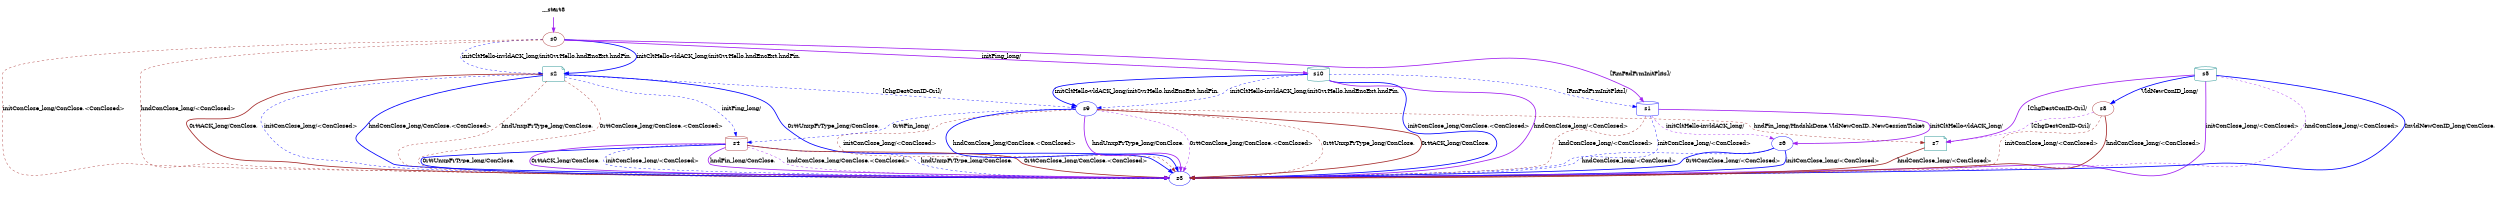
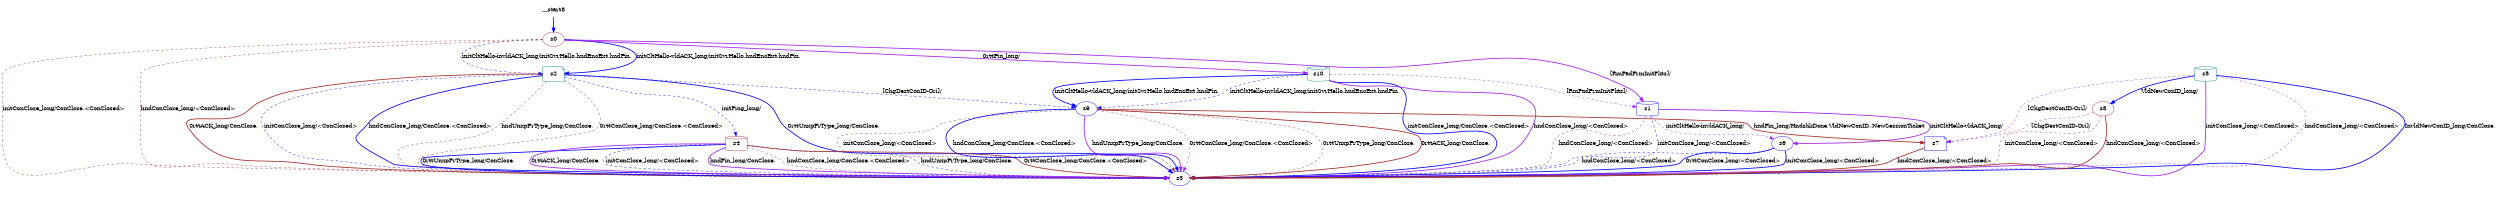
  digraph {
    node [color=blue shape=ellipse]
    edge [color=blue style=bold]
    n1 [color=brown label=s0]
    n2 [label=s1 shape=cylinder]
    n3 [color=teal label=s2 shape=note]
    n4 [label=s3]
    n5 [color=teal label=s10 shape=cylinder]
    n6 [label=s6]
    n7 [color=brown label=s4 shape=cylinder]
    n8 [label=s9]
    n9 [color=teal label=s5 shape=cylinder]
-   n10 [color=teal label=s7 shape=note]
+   n10 [label=s7 shape=note]
    n11 [color=brown label=s8]
    n12 [label=__start8 shape=none]
    n1 -> n2 [color=purple label="[RmPadFrmInitPkts]/ "]
    n1 -> n3 [label="initCltHello-vldACK_long/initSvrHello,hndEncExt,hndFin, "]
    n1 -> n3 [label="initCltHello-invldACK_long/initSvrHello,hndEncExt,hndFin, " style=dashed]
    n1 -> n4 [color=brown label="initConClose_long/ConClose,<ConClosed> " style=dashed]
    n1 -> n4 [color=brown label="hndConClose_long/<ConClosed> " style=dashed]
-   n1 -> n5 [color=purple label="initPing_long/ "]
+   n1 -> n5 [color=purple label="0rttFin_long/ "]
    n2 -> n4 [label="initConClose_long/<ConClosed> " style=dashed]
    n2 -> n4 [color=brown label="hndConClose_long/<ConClosed> " style=dashed]
    n2 -> n6 [color=purple label="initCltHello-vldACK_long/ "]
    n2 -> n6 [color=purple label="initCltHello-invldACK_long/ " style=dashed]
    n3 -> n4 [label="initConClose_long/<ConClosed> " style=dashed]
    n3 -> n4 [label="hndConClose_long/ConClose,<ConClosed> "]
    n3 -> n4 [color=brown label="hndUnxpFrType_long/ConClose, " style=dashed]
    n3 -> n4 [color=brown label="0rttConClose_long/ConClose,<ConClosed> " style=dashed]
    n3 -> n4 [label="0rttUnxpFrType_long/ConClose, "]
    n3 -> n4 [color=brown label="0rttACK_long/ConClose, "]
    n3 -> n7 [label="initPing_long/ " style=dashed]
    n3 -> n8 [label="[ChgDestConID-Ori]/ " style=dashed]
-   n5 -> n2 [label="[RmPadFrmInitPkts]/ " style=dashed]
+   n5 -> n2 [color=purple label="[RmPadFrmInitPkts]/ " style=dashed]
    n5 -> n4 [label="initConClose_long/ConClose,<ConClosed> "]
    n5 -> n4 [color=purple label="hndConClose_long/<ConClosed> "]
    n5 -> n8 [label="initCltHello-vldACK_long/initSvrHello,hndEncExt,hndFin, "]
    n5 -> n8 [label="initCltHello-invldACK_long/initSvrHello,hndEncExt,hndFin, " style=dashed]
    n6 -> n4 [label="initConClose_long/<ConClosed> "]
    n6 -> n4 [label="hndConClose_long/<ConClosed> " style=dashed]
    n6 -> n4 [label="0rttConClose_long/<ConClosed> "]
    n7 -> n4 [label="initConClose_long/<ConClosed> " style=dashed]
    n7 -> n4 [color=purple label="hndFin_long/ConClose, "]
    n7 -> n4 [color=purple label="hndConClose_long/ConClose,<ConClosed> " style=dashed]
    n7 -> n4 [label="hndUnxpFrType_long/ConClose, " style=dashed]
    n7 -> n4 [color=brown label="0rttConClose_long/ConClose,<ConClosed> "]
    n7 -> n4 [label="0rttUnxpFrType_long/ConClose, "]
    n7 -> n4 [color=purple label="0rttACK_long/ConClose, "]
    n8 -> n4 [color=brown label="initConClose_long/<ConClosed> " style=dashed]
    n8 -> n4 [label="hndConClose_long/ConClose,<ConClosed> "]
    n8 -> n4 [color=purple label="hndUnxpFrType_long/ConClose, "]
    n8 -> n4 [color=purple label="0rttConClose_long/ConClose,<ConClosed> " style=dashed]
    n8 -> n4 [color=brown label="0rttUnxpFrType_long/ConClose, " style=dashed]
    n8 -> n4 [color=brown label="0rttACK_long/ConClose, "]
-   n8 -> n7 [label="0rttFin_long/ " style=dashed]
-   n8 -> n10 [color=brown label="hndFin_long/HndshkDone,VldNewConID,,NewSessionTicket " style=dashed]
+   n8 -> n10 [color=brown label="hndFin_long/HndshkDone,VldNewConID,,NewSessionTicket "]
    n9 -> n4 [color=purple label="initConClose_long/<ConClosed> "]
    n9 -> n4 [color=purple label="hndConClose_long/<ConClosed> " style=dashed]
    n9 -> n4 [label="InvldNewConID_long/ConClose, "]
-   n9 -> n10 [color=purple label="[ChgDestConID-Ori]/ "]
+   n9 -> n10 [color=purple label="[ChgDestConID-Ori]/ " style=dashed]
    n9 -> n11 [label="VldNewConID_long/ "]
    n10 -> n4 [color=brown label="hndConClose_long/<ConClosed> "]
    n11 -> n4 [color=brown label="initConClose_long/<ConClosed> " style=dashed]
    n11 -> n4 [color=brown label="hndConClose_long/<ConClosed> "]
    n11 -> n10 [color=purple label="[ChgDestConID-Ori]/ " style=dashed]
-   n12 -> n1 [color=purple]
+   n12 -> n1
  }
